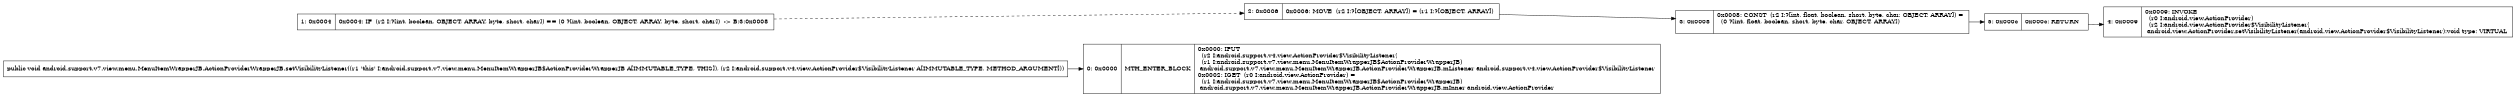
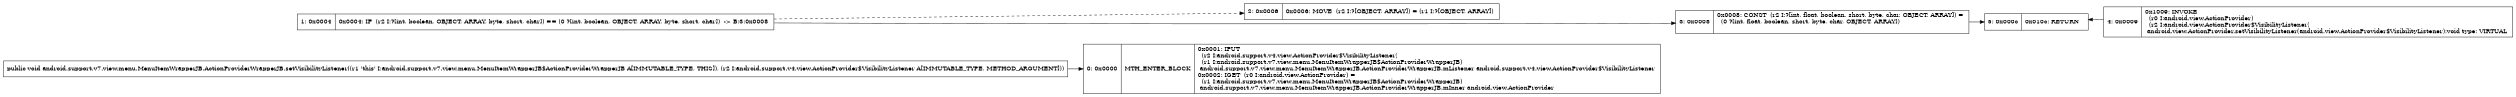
  digraph {
    rankdir=LR
    node [shape=record]
-   n1 [label="{0\:\ 0x0000|MTH_ENTER_BLOCK\l|0x0000: IPUT  \l  (r2 I:android.support.v4.view.ActionProvider$VisibilityListener)\l  (r1 I:android.support.v7.view.menu.MenuItemWrapperJB$ActionProviderWrapperJB)\l android.support.v7.view.menu.MenuItemWrapperJB.ActionProviderWrapperJB.mListener android.support.v4.view.ActionProvider$VisibilityListener \l0x0002: IGET  (r0 I:android.view.ActionProvider) = \l  (r1 I:android.support.v7.view.menu.MenuItemWrapperJB$ActionProviderWrapperJB)\l android.support.v7.view.menu.MenuItemWrapperJB.ActionProviderWrapperJB.mInner android.view.ActionProvider \l}"]
+   n1 [label="{0\:\ 0x0000|MTH_ENTER_BLOCK\l|0x0001: IPUT  \l  (r2 I:android.support.v4.view.ActionProvider$VisibilityListener)\l  (r1 I:android.support.v7.view.menu.MenuItemWrapperJB$ActionProviderWrapperJB)\l android.support.v7.view.menu.MenuItemWrapperJB.ActionProviderWrapperJB.mListener android.support.v4.view.ActionProvider$VisibilityListener \l0x0002: IGET  (r0 I:android.view.ActionProvider) = \l  (r1 I:android.support.v7.view.menu.MenuItemWrapperJB$ActionProviderWrapperJB)\l android.support.v7.view.menu.MenuItemWrapperJB.ActionProviderWrapperJB.mInner android.view.ActionProvider \l}"]
    n2 [label="{1\:\ 0x0004|0x0004: IF  (r2 I:?[int, boolean, OBJECT, ARRAY, byte, short, char]) == (0 ?[int, boolean, OBJECT, ARRAY, byte, short, char])  \-\> B:3:0x0008 \l}"]
    n3 [label="{2\:\ 0x0006|0x0006: MOVE  (r2 I:?[OBJECT, ARRAY]) = (r1 I:?[OBJECT, ARRAY]) \l}"]
    n4 [label="{3\:\ 0x0008|0x0008: CONST  (r2 I:?[int, float, boolean, short, byte, char, OBJECT, ARRAY]) = \l  (0 ?[int, float, boolean, short, byte, char, OBJECT, ARRAY])\l \l}"]
-   n5 [label="{5\:\ 0x000c|0x000c: RETURN   \l}"]
-   n6 [label="{4\:\ 0x0009|0x0009: INVOKE  \l  (r0 I:android.view.ActionProvider)\l  (r2 I:android.view.ActionProvider$VisibilityListener)\l android.view.ActionProvider.setVisibilityListener(android.view.ActionProvider$VisibilityListener):void type: VIRTUAL \l}"]
+   n5 [label="{5\:\ 0x000c|0x010c: RETURN   \l}"]
+   n6 [label="{4\:\ 0x0009|0x1009: INVOKE  \l  (r0 I:android.view.ActionProvider)\l  (r2 I:android.view.ActionProvider$VisibilityListener)\l android.view.ActionProvider.setVisibilityListener(android.view.ActionProvider$VisibilityListener):void type: VIRTUAL \l}"]
    n7 [label="{public void android.support.v7.view.menu.MenuItemWrapperJB.ActionProviderWrapperJB.setVisibilityListener((r1 'this' I:android.support.v7.view.menu.MenuItemWrapperJB$ActionProviderWrapperJB A[IMMUTABLE_TYPE, THIS]), (r2 I:android.support.v4.view.ActionProvider$VisibilityListener A[IMMUTABLE_TYPE, METHOD_ARGUMENT])) }"]
    n2 -> n3 [style=dashed]
-   n3 -> n4
+   n2 -> n4
    n4 -> n5
-   n5 -> n6
+   n6 -> n5
    n7 -> n1
  }
